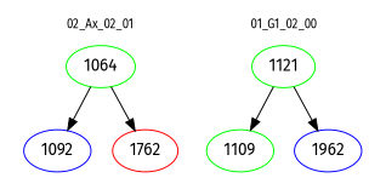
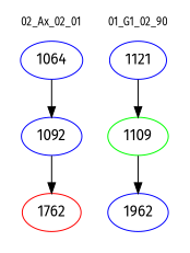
  digraph {
    fontname="Fira Sans"
    node [color=blue fontname="Fira Sans"]
    edge [color=black fontname="Fira Sans"]
-   n1 [color=green label=1064]
+   n1 [label=1064]
    n2 [label=1092]
    n3 [color=red label=1762]
    n4 [color=green label=1109]
-   n5 [color=green label=1121]
+   n5 [label=1121]
    n6 [label=1962]
    subgraph cluster_1 {
      color=white
      fontsize=10
      label="02_Ax_02_01"
      n1
      n2
      n3
    }
    subgraph cluster_2 {
      color=white
      fontsize=10
-     label="01_G1_02_00"
+     label="01_G1_02_90"
      n4
      n5
      n6
    }
    n1 -> n2
-   n1 -> n3
-   n5 -> n6
+   n2 -> n3
+   n4 -> n6
    n5 -> n4
  }
